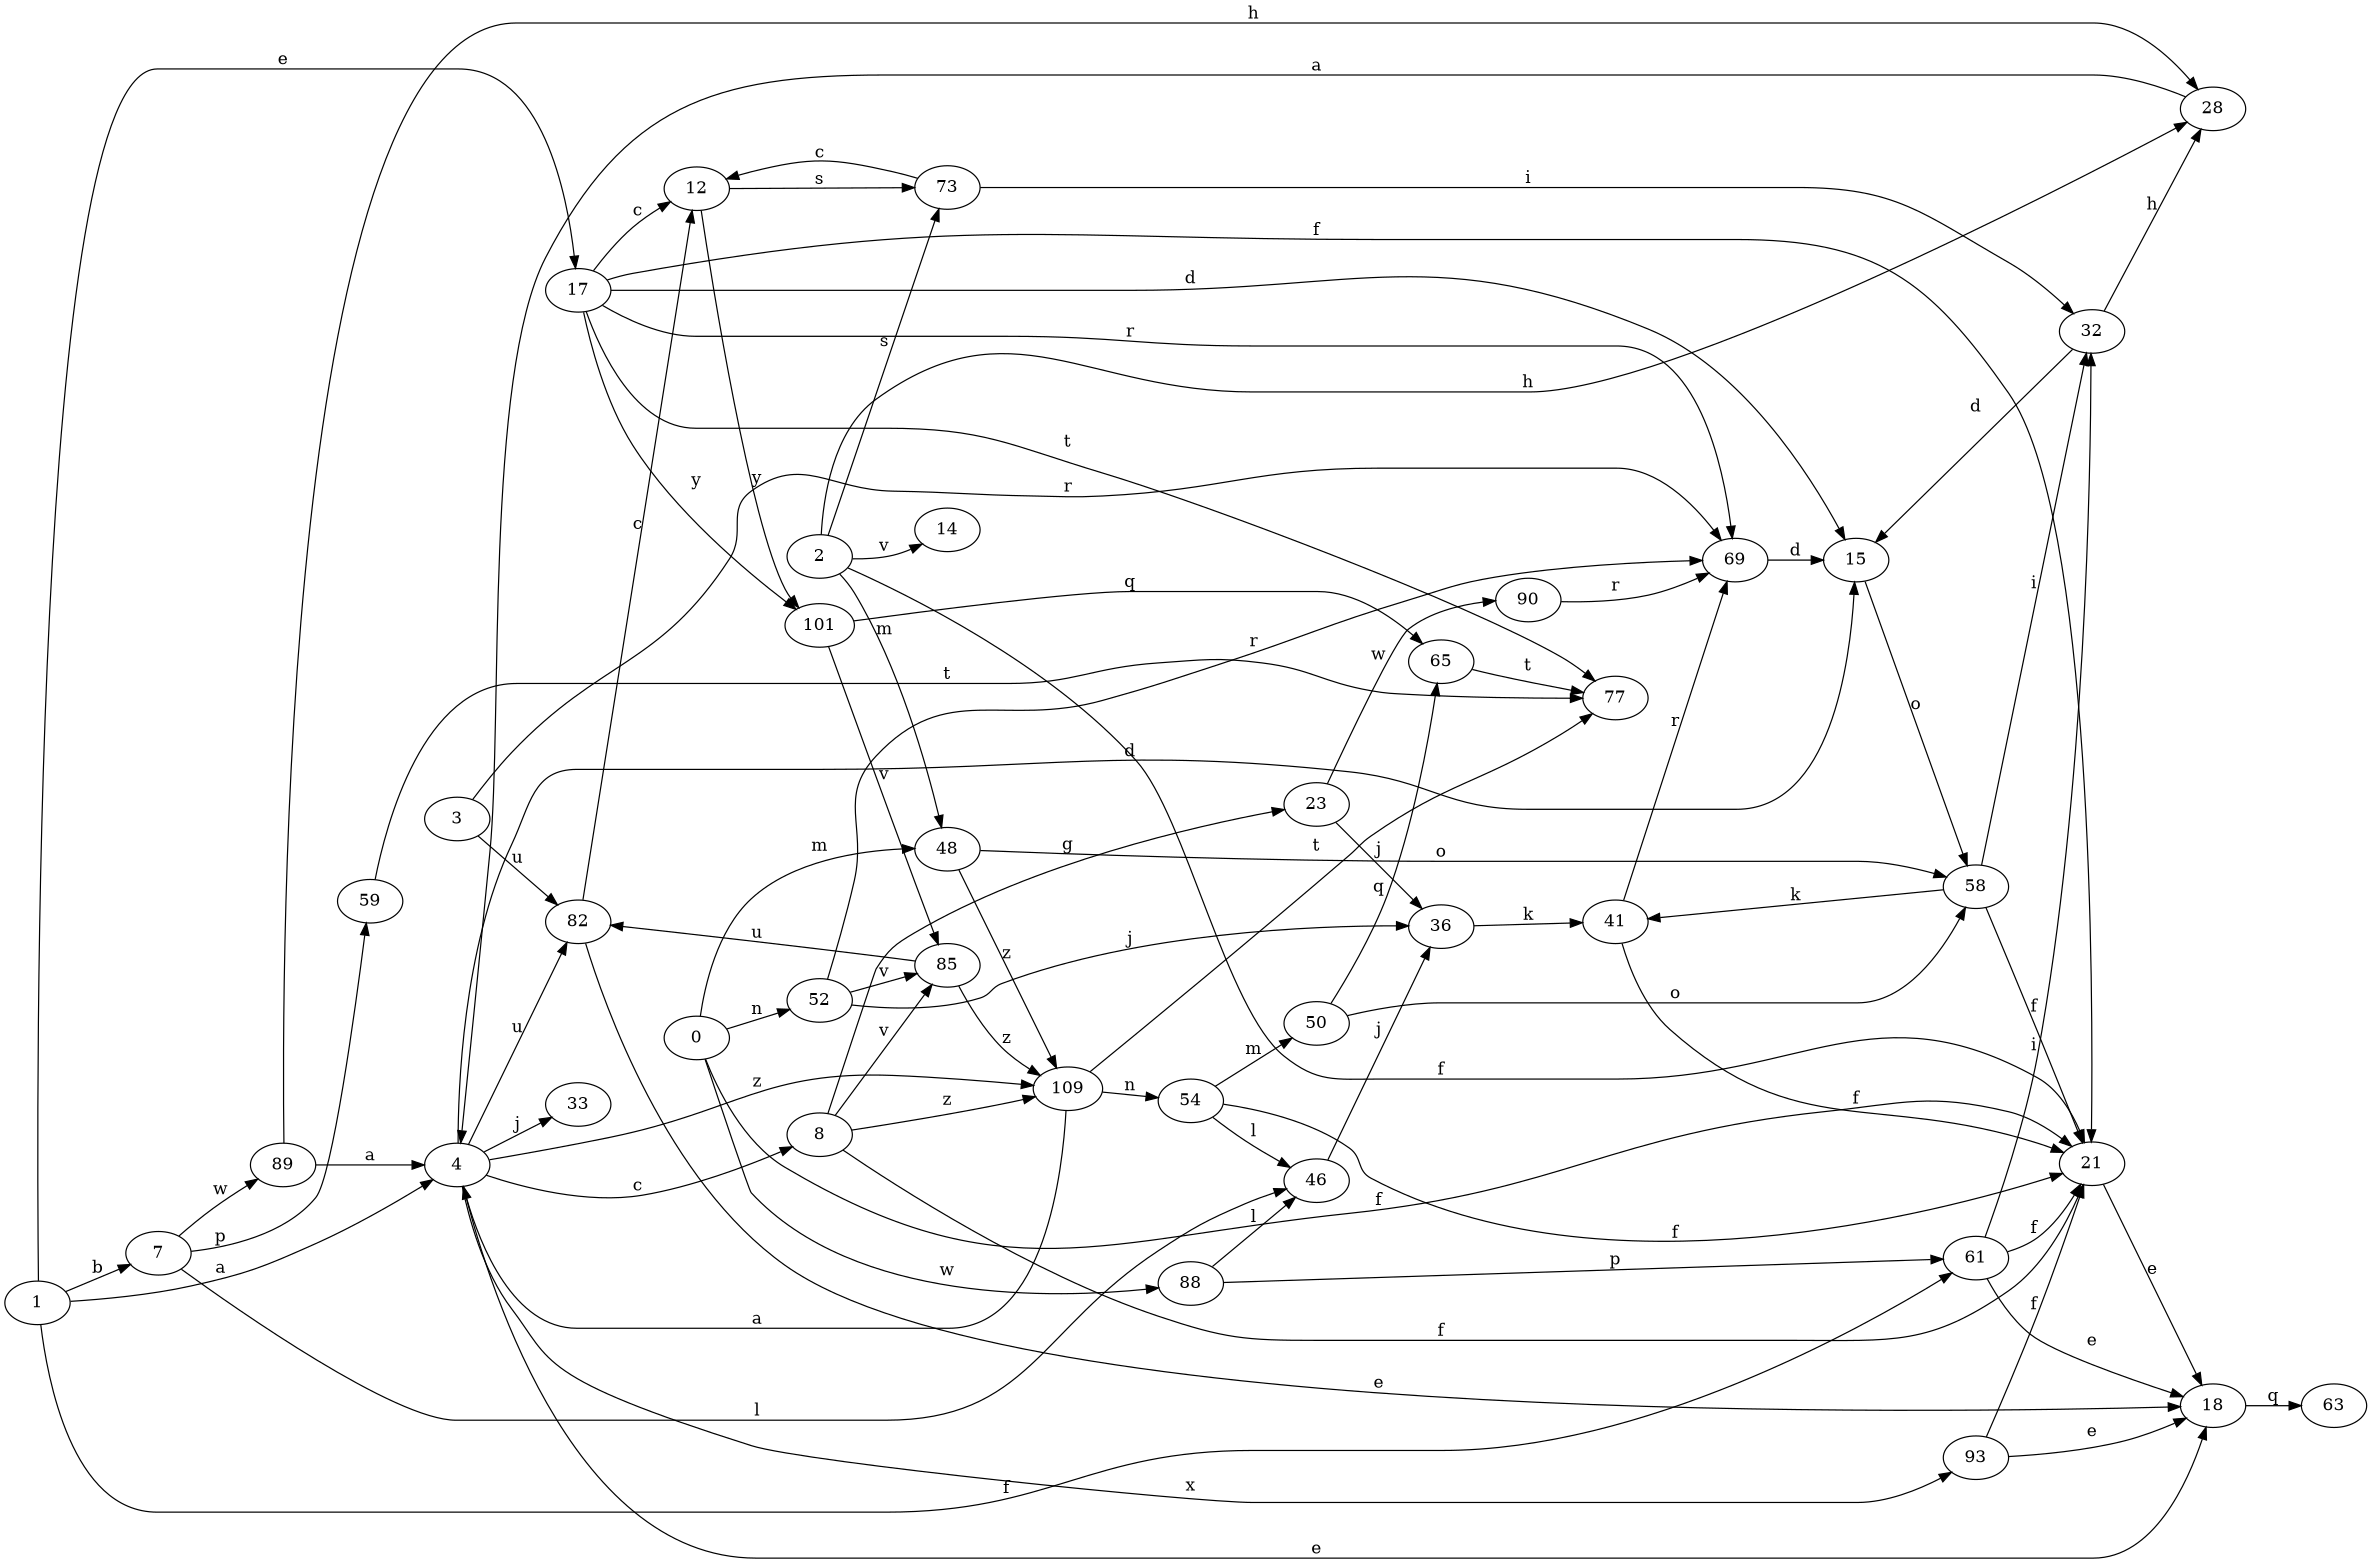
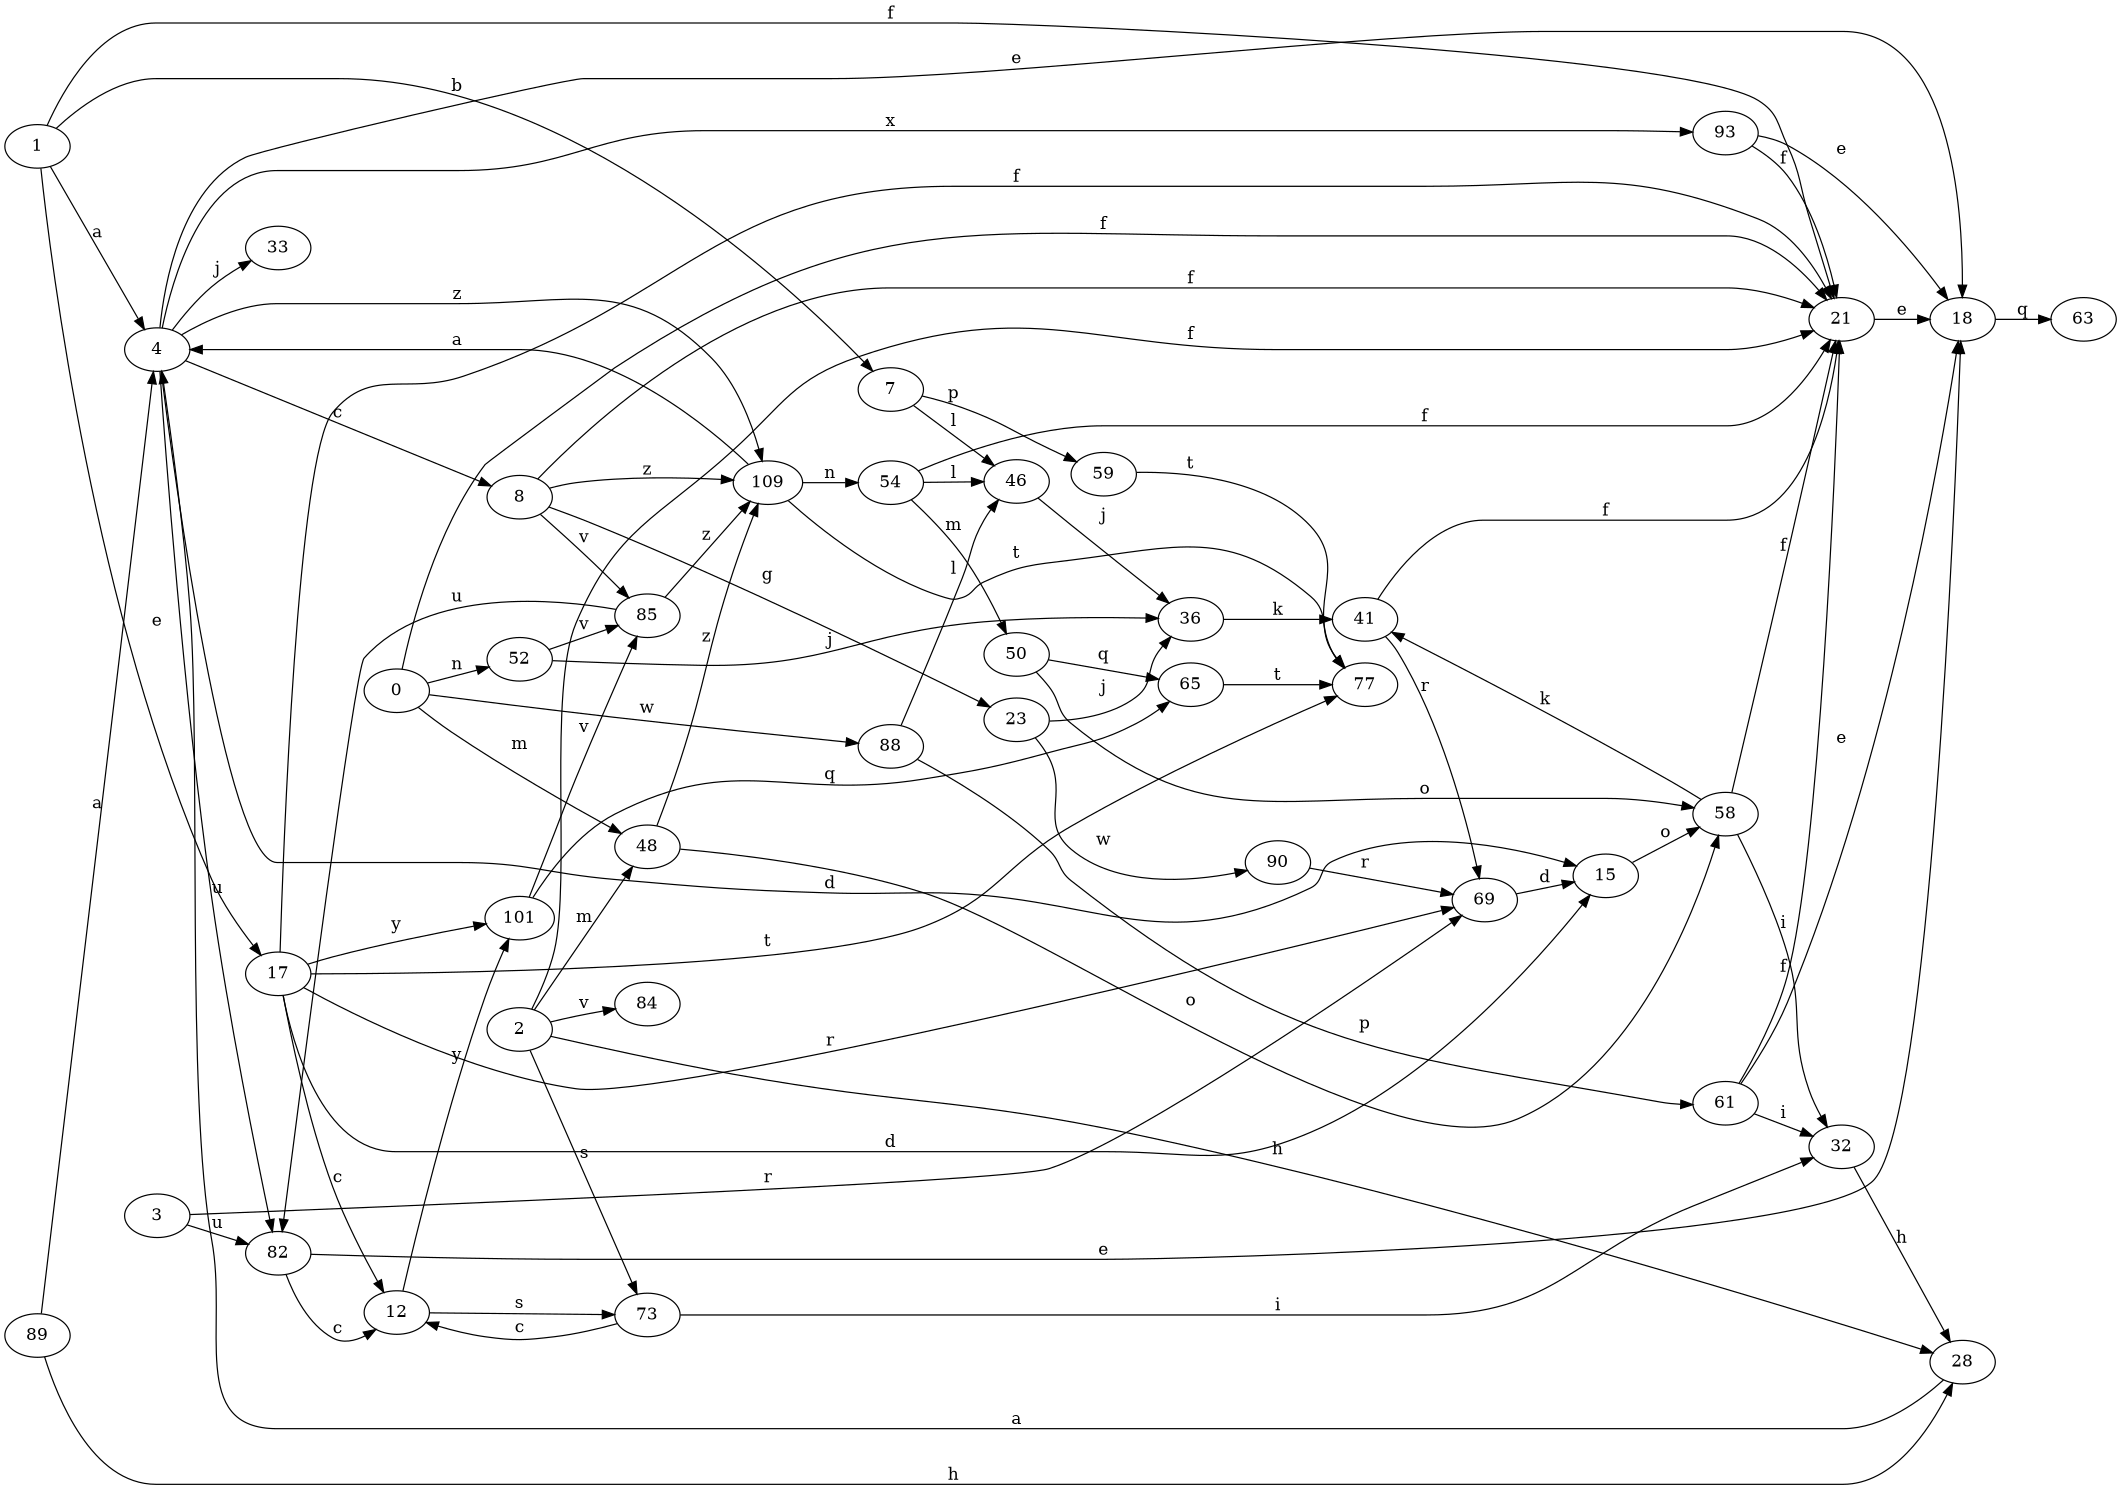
  strict digraph {
    rankdir=LR
    1
    4
    7
    17
    21
    82
    8
    15
    18
    33
    93
    109
    46
    59
    89
    69
    12
    101
    77
    2
    28
    48
    73
-   84 [label=14]
+   84
    58
    32
    3
    23
    85
    63
    54
    36
    90
    65
    41
    0
    52
    88
    61
    50
    1 -> 4 [label=a]
    1 -> 7 [label=b]
    1 -> 17 [label=e]
-   1 -> 61 [label=f]
+   1 -> 21 [label=f]
    4 -> 82 [label=u]
    4 -> 8 [label=c]
    4 -> 15 [label=d]
    4 -> 18 [label=e]
    4 -> 33 [label=j]
    4 -> 93 [label=x]
    4 -> 109 [label=z]
    7 -> 46 [label=l]
    7 -> 59 [label=p]
-   7 -> 89 [label=w]
    17 -> 21 [label=f]
    17 -> 15 [label=d]
    17 -> 69 [label=r]
    17 -> 12 [label=c]
    17 -> 101 [label=y]
    17 -> 77 [label=t]
    21 -> 18 [label=e]
    82 -> 18 [label=e]
    82 -> 12 [label=c]
    8 -> 21 [label=f]
    8 -> 109 [label=z]
    8 -> 23 [label=g]
    8 -> 85 [label=v]
    15 -> 58 [label=o]
    18 -> 63 [label=q]
    93 -> 21 [label=f]
    93 -> 18 [label=e]
    109 -> 4 [label=a]
    109 -> 77 [label=t]
    109 -> 54 [label=n]
    46 -> 36 [label=j]
    59 -> 77 [label=t]
    89 -> 4 [label=a]
    89 -> 28 [label=h]
    69 -> 15 [label=d]
    12 -> 101 [label=y]
    12 -> 73 [label=s]
    101 -> 85 [label=v]
    101 -> 65 [label=q]
    2 -> 21 [label=f]
    2 -> 28 [label=h]
    2 -> 48 [label=m]
    2 -> 73 [label=s]
    2 -> 84 [label=v]
    28 -> 4 [label=a]
    48 -> 109 [label=z]
    48 -> 58 [label=o]
    73 -> 12 [label=c]
    73 -> 32 [label=i]
    58 -> 21 [label=f]
    58 -> 32 [label=i]
    58 -> 41 [label=k]
-   32 -> 15 [label=d]
    32 -> 28 [label=h]
    3 -> 82 [label=u]
    3 -> 69 [label=r]
    23 -> 36 [label=j]
    23 -> 90 [label=w]
    85 -> 82 [label=u]
    85 -> 109 [label=z]
    54 -> 21 [label=f]
    54 -> 46 [label=l]
    54 -> 50 [label=m]
    36 -> 41 [label=k]
    90 -> 69 [label=r]
    65 -> 77 [label=t]
    41 -> 21 [label=f]
    41 -> 69 [label=r]
    0 -> 21 [label=f]
    0 -> 48 [label=m]
    0 -> 52 [label=n]
    0 -> 88 [label=w]
-   52 -> 69 [label=r]
    52 -> 85 [label=v]
    52 -> 36 [label=j]
    88 -> 46 [label=l]
    88 -> 61 [label=p]
    61 -> 21 [label=f]
    61 -> 18 [label=e]
    61 -> 32 [label=i]
    50 -> 58 [label=o]
    50 -> 65 [label=q]
  }
